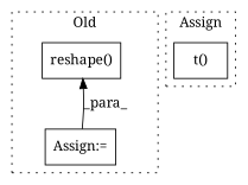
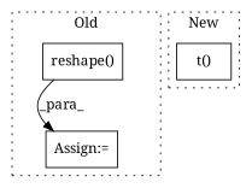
  digraph {
    fontname="Noto Serif"
    node [a=75 shape=box fontname="Noto Serif"]
    n1 [l="23,1" label="reshape()" s="1485,1510"]
    n2 [a=68 l=3 label="Assign:=" s=1552]
    n3 [l=8 label="t()" s=985]
    subgraph cluster_1 {
      label=Old
      style=dotted
      n1
      n2
    }
    subgraph cluster_2 {
-     label=Assign
+     label=New
      style=dotted
      n3
    }
-   n2 -> n1 [label=_para_ fontname="Noto Serif"]
+   n1 -> n2 [label=_para_ fontname="Noto Serif"]
  }
